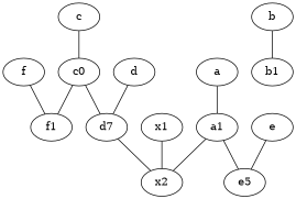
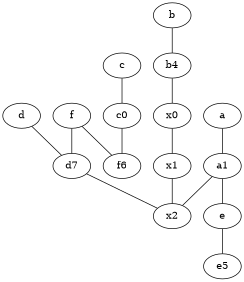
  graph {
    node [labelfontsize=50]
    a1
    x2
    n3 [label=e5]
    a
    n5 [label=c0]
-   f1
+   f1 [label=f6]
    n7 [label=d7]
    x1
-   b1
+   x0
+   b1 [label=b4]
    d
    c
    b
    e
    f
    a1 -- x2
-   a1 -- n3
+   a1 -- e
    a -- a1
    n5 -- f1
-   n5 -- n7
+   f -- n7
    n7 -- x2
    x1 -- x2
+   x0 -- x1
+   b1 -- x0
    d -- n7
    c -- n5
    b -- b1
    e -- n3
    f -- f1
  }
